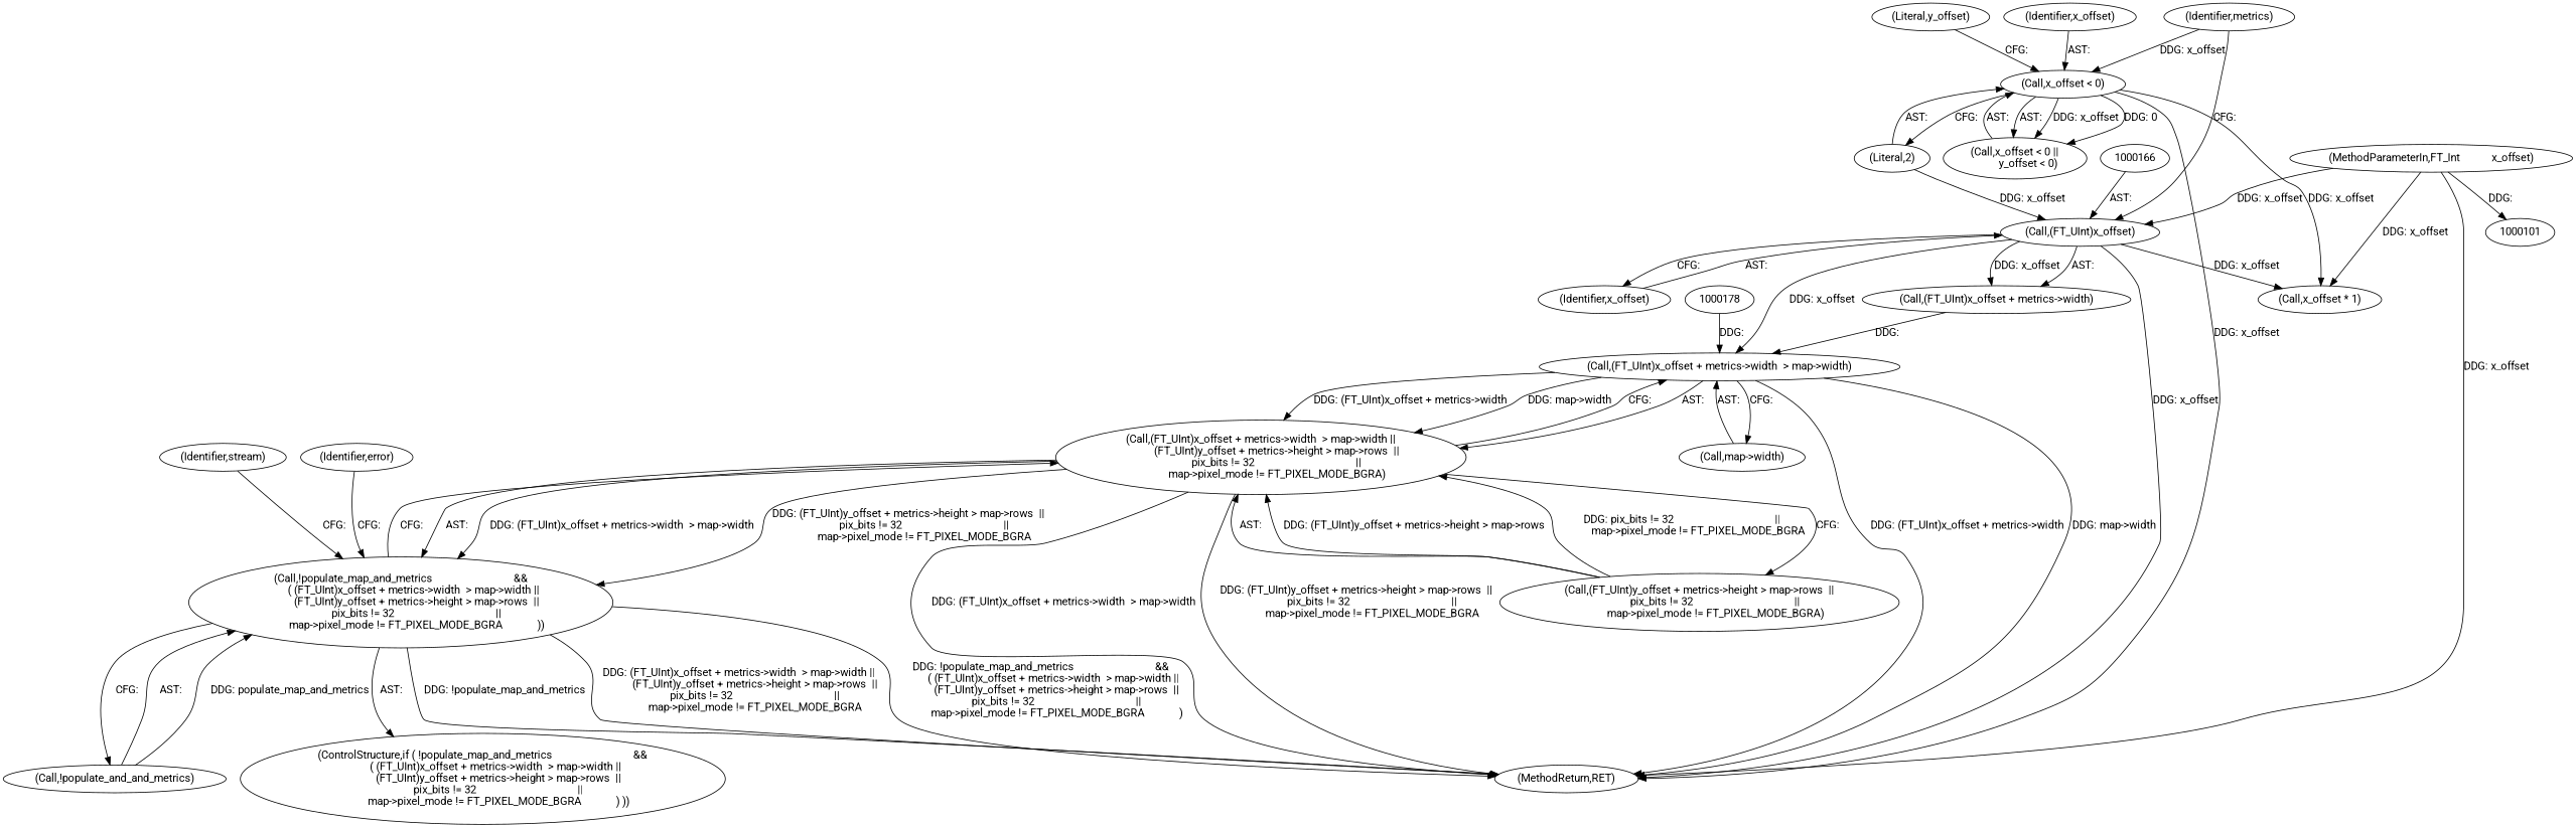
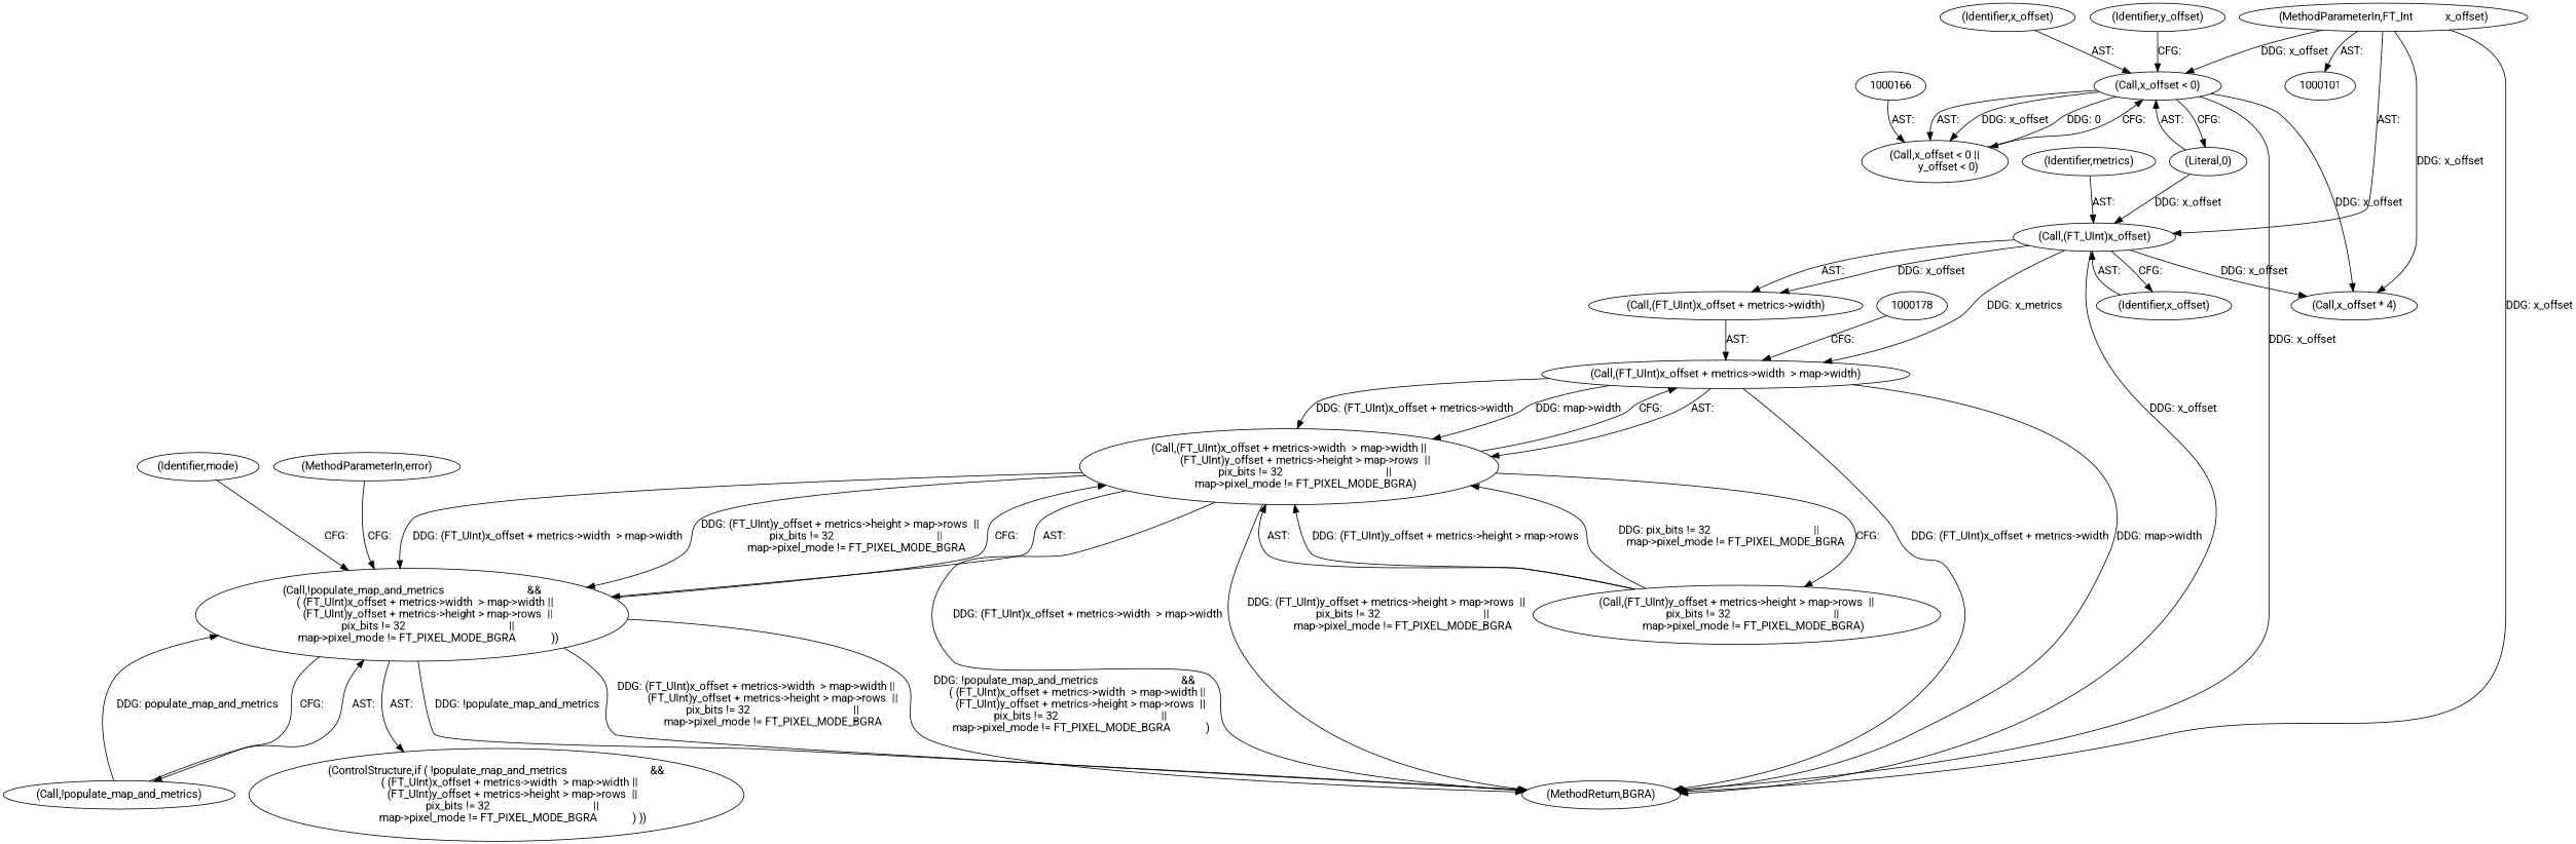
  digraph {
    fontname=Roboto
    node [fontname=Roboto]
    edge [fontname=Roboto]
    n1 [label="(Call,(FT_UInt)x_offset + metrics->width  > map->width)"]
    n2 [label="(Call,(FT_UInt)x_offset + metrics->width  > map->width ||\n           (FT_UInt)y_offset + metrics->height > map->rows  ||\n           pix_bits != 32                                   ||\n           map->pixel_mode != FT_PIXEL_MODE_BGRA)"]
-   n3 [label="(Call,map->width)"]
-   n4 [label="(MethodReturn,RET)"]
+   n4 [label="(MethodReturn,BGRA)"]
    n5 [label="(Call,!populate_map_and_metrics                            &&\n         ( (FT_UInt)x_offset + metrics->width  > map->width ||\n           (FT_UInt)y_offset + metrics->height > map->rows  ||\n           pix_bits != 32                                   ||\n           map->pixel_mode != FT_PIXEL_MODE_BGRA            ))"]
    n6 [label="(Call,(FT_UInt)y_offset + metrics->height > map->rows  ||\n           pix_bits != 32                                   ||\n           map->pixel_mode != FT_PIXEL_MODE_BGRA)"]
    n7 [label="(Call,(FT_UInt)x_offset)"]
-   n8 [label="(Call,x_offset * 1)"]
+   n8 [label="(Call,x_offset * 4)"]
    n9 [label="(Call,(FT_UInt)x_offset + metrics->width)"]
    n10 [label="(Identifier,x_offset)"]
    n11 [label="(Call,x_offset < 0)"]
-   n12 [label="(Literal,2)"]
+   n12 [label="(Literal,0)"]
    n13 [label="(Call,x_offset < 0 ||\n         y_offset < 0)"]
    n14 [label="(MethodParameterIn,FT_Int           x_offset)"]
    n15 [label=1000101]
-   n16 [label="(Call,!populate_and_and_metrics)"]
+   n16 [label="(Call,!populate_map_and_metrics)"]
    n17 [label="(ControlStructure,if ( !populate_map_and_metrics                            &&\n         ( (FT_UInt)x_offset + metrics->width  > map->width ||\n           (FT_UInt)y_offset + metrics->height > map->rows  ||\n           pix_bits != 32                                   ||\n           map->pixel_mode != FT_PIXEL_MODE_BGRA            ) ))"]
    n18 [label="(Identifier,x_offset)"]
    n19 [label="(Identifier,metrics)"]
-   n20 [label="(Literal,y_offset)"]
-   n21 [label="(Identifier,error)"]
-   n22 [label="(Identifier,stream)"]
+   n20 [label="(Identifier,y_offset)"]
+   n21 [label="(MethodParameterIn,error)"]
+   n22 [label="(Identifier,mode)"]
    1000178
    1000166
    n1 -> n2 [label="AST: "]
    n1 -> n2 [label="DDG: (FT_UInt)x_offset + metrics->width"]
    n1 -> n2 [label="DDG: map->width"]
-   n1 -> n3 [label="CFG: "]
    n1 -> n4 [label="DDG: (FT_UInt)x_offset + metrics->width"]
    n1 -> n4 [label="DDG: map->width"]
    n2 -> n1 [label="CFG: "]
    n2 -> n4 [label="DDG: (FT_UInt)x_offset + metrics->width  > map->width"]
    n2 -> n4 [label="DDG: (FT_UInt)y_offset + metrics->height > map->rows  ||\n           pix_bits != 32                                   ||\n           map->pixel_mode != FT_PIXEL_MODE_BGRA"]
    n2 -> n5 [label="AST: "]
    n2 -> n5 [label="DDG: (FT_UInt)x_offset + metrics->width  > map->width"]
    n2 -> n5 [label="DDG: (FT_UInt)y_offset + metrics->height > map->rows  ||\n           pix_bits != 32                                   ||\n           map->pixel_mode != FT_PIXEL_MODE_BGRA"]
    n2 -> n6 [label="CFG: "]
-   n3 -> n1 [label="AST: "]
    n5 -> n2 [label="CFG: "]
    n5 -> n4 [label="DDG: !populate_map_and_metrics                            &&\n         ( (FT_UInt)x_offset + metrics->width  > map->width ||\n           (FT_UInt)y_offset + metrics->height > map->rows  ||\n           pix_bits != 32                                   ||\n           map->pixel_mode != FT_PIXEL_MODE_BGRA            )"]
    n5 -> n4 [label="DDG: !populate_map_and_metrics"]
    n5 -> n4 [label="DDG: (FT_UInt)x_offset + metrics->width  > map->width ||\n           (FT_UInt)y_offset + metrics->height > map->rows  ||\n           pix_bits != 32                                   ||\n           map->pixel_mode != FT_PIXEL_MODE_BGRA"]
    n5 -> n16 [label="CFG: "]
    n5 -> n17 [label="AST: "]
    n6 -> n2 [label="AST: "]
    n6 -> n2 [label="DDG: (FT_UInt)y_offset + metrics->height > map->rows"]
    n6 -> n2 [label="DDG: pix_bits != 32                                   ||\n           map->pixel_mode != FT_PIXEL_MODE_BGRA"]
-   n7 -> n1 [label="DDG: x_offset"]
+   n7 -> n1 [label="DDG: x_metrics"]
    n7 -> n4 [label="DDG: x_offset"]
    n7 -> n8 [label="DDG: x_offset"]
    n7 -> n9 [label="AST: "]
    n7 -> n9 [label="DDG: x_offset"]
    n7 -> n10 [label="CFG: "]
-   n9 -> n1 [label="DDG: "]
+   n9 -> n1 [label="AST: "]
    n10 -> n7 [label="AST: "]
    n11 -> n4 [label="DDG: x_offset"]
    n11 -> n8 [label="DDG: x_offset"]
    n11 -> n12 [label="CFG: "]
    n11 -> n13 [label="AST: "]
    n11 -> n13 [label="DDG: x_offset"]
    n11 -> n13 [label="DDG: 0"]
    n12 -> n7 [label="DDG: x_offset"]
    n12 -> n11 [label="AST: "]
-   n13 -> n11 [label="AST: "]
+   n13 -> n11 [label="CFG: "]
    n14 -> n4 [label="DDG: x_offset"]
-   n14 -> n7 [label="DDG: x_offset"]
+   n14 -> n7 [label="AST: "]
    n14 -> n8 [label="DDG: x_offset"]
-   n19 -> n11 [label="DDG: x_offset"]
-   n14 -> n15 [label="DDG: "]
+   n14 -> n11 [label="DDG: x_offset"]
+   n14 -> n15 [label="AST: "]
    n16 -> n5 [label="AST: "]
    n16 -> n5 [label="DDG: populate_map_and_metrics"]
    n18 -> n11 [label="AST: "]
-   n19 -> n7 [label="CFG: "]
+   n19 -> n7 [label="AST: "]
    n20 -> n11 [label="CFG: "]
    n21 -> n5 [label="CFG: "]
    n22 -> n5 [label="CFG: "]
-   1000178 -> n1 [label="DDG: "]
-   1000166 -> n7 [label="AST: "]
+   1000178 -> n1 [label="CFG: "]
+   1000166 -> n13 [label="AST: "]
  }
